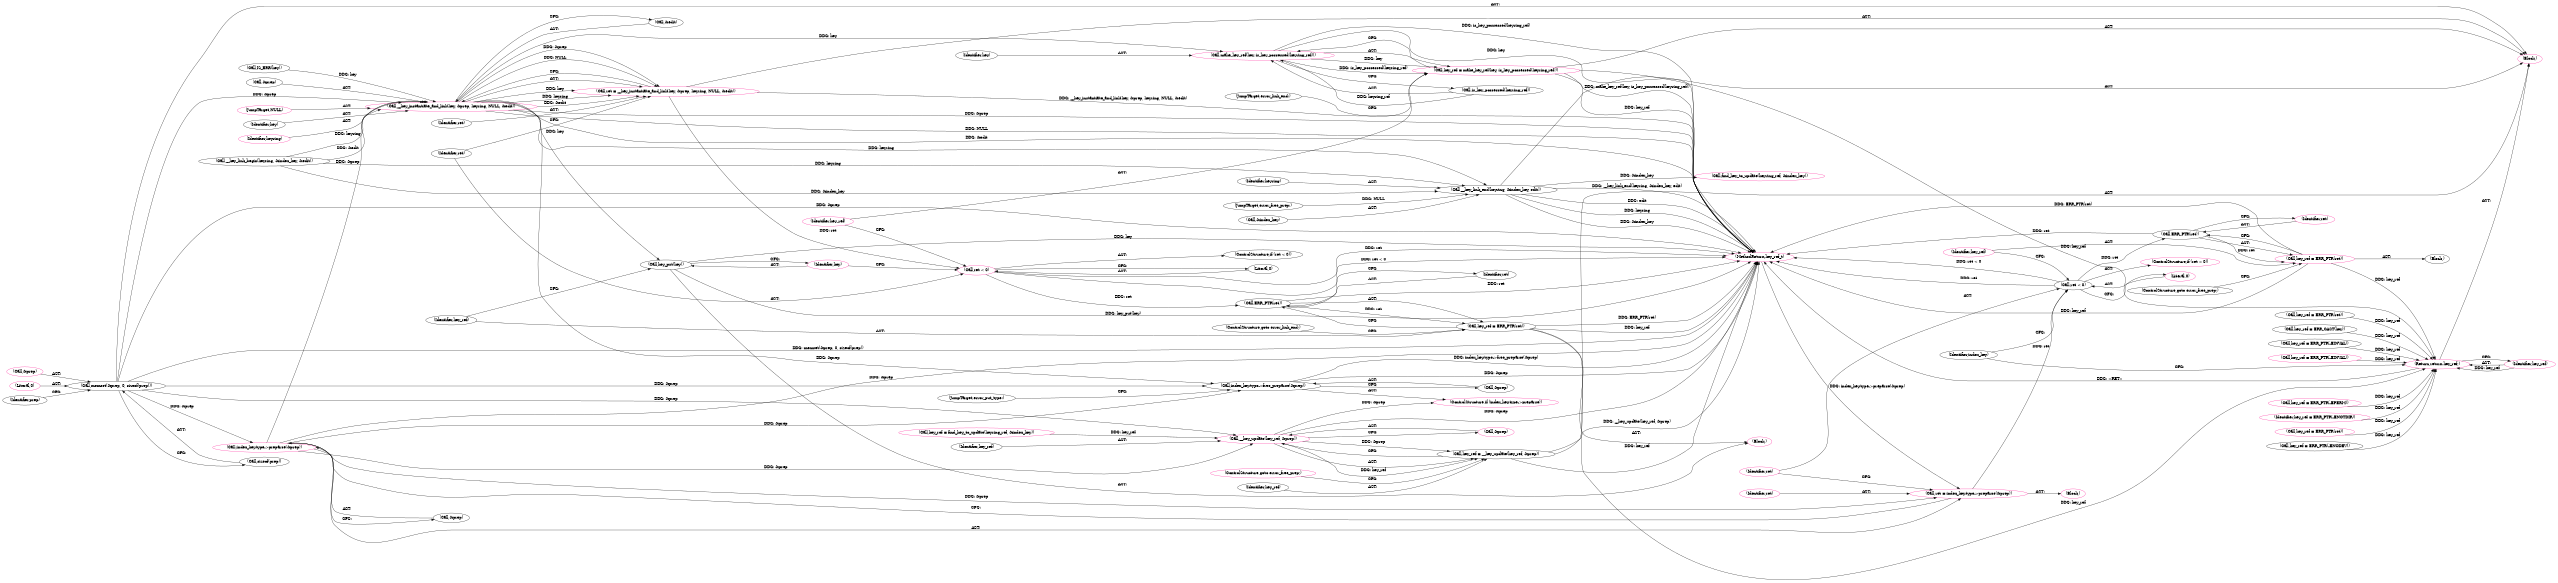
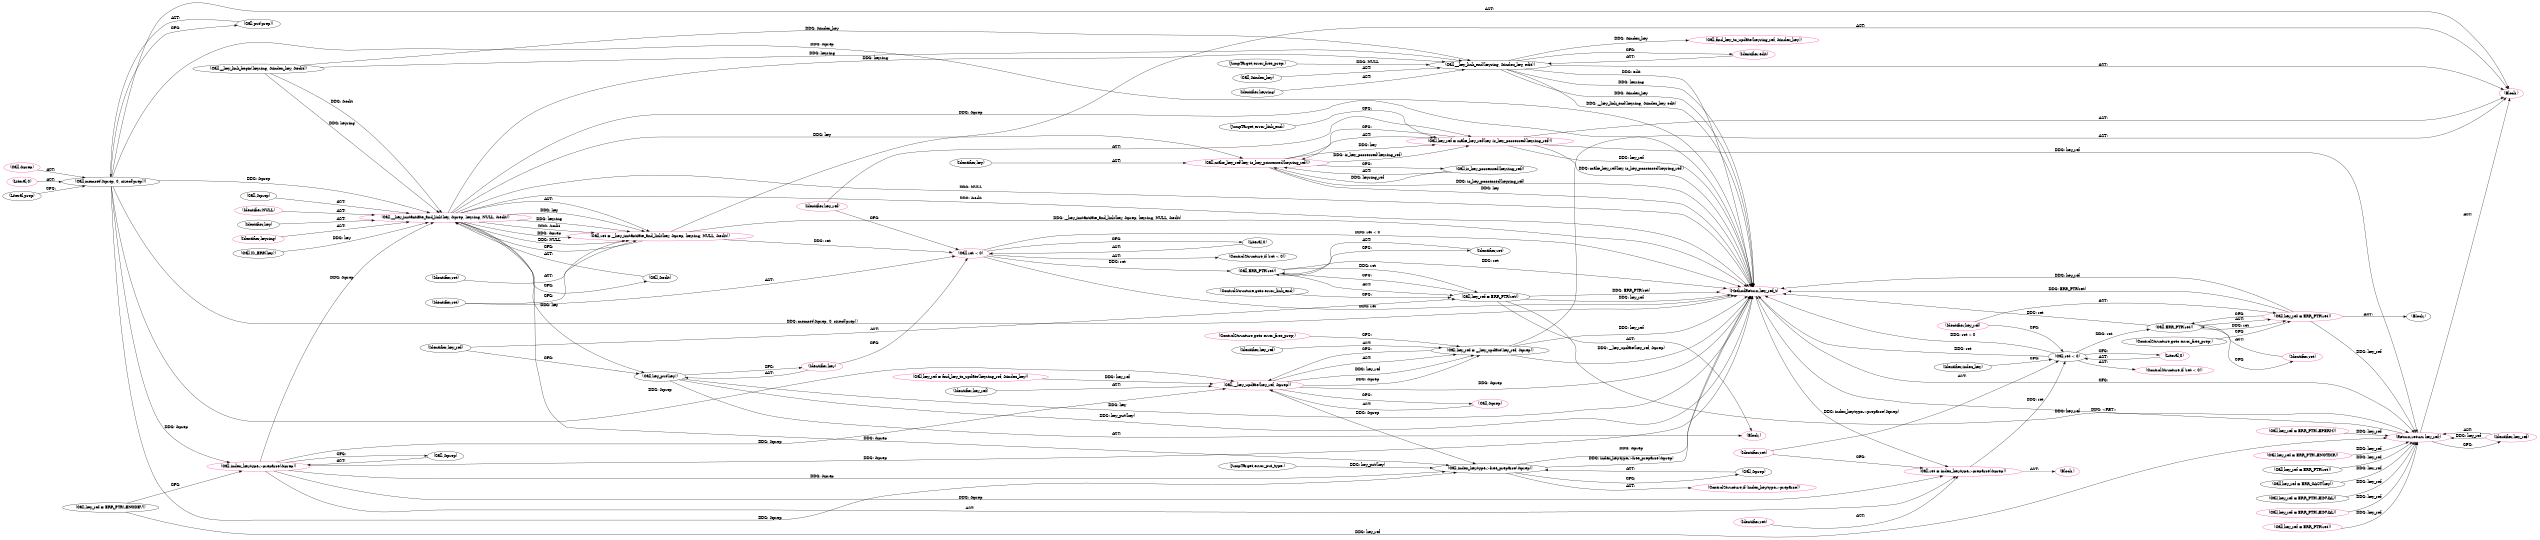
  digraph {
    rankdir=LR
    node [color=black]
    n1 [label="(Call,memset(&prep, 0, sizeof(prep)))"]
    n2 [color=deeppink label="(Call,index_key.type->preparse(&prep))"]
    n3 [color=deeppink label="(Call,__key_instantiate_and_link(key, &prep, keyring, NULL, &edit))"]
    n4 [label="(Call,index_key.type->free_preparse(&prep))"]
    n5 [color=deeppink label="(Call,__key_update(key_ref, &prep))"]
-   n6 [label="(Call,sizeof(prep))"]
+   n6 [label="(Call,put(prep))"]
    n7 [color=deeppink label="(Block,)"]
    n8 [color=deeppink label="(MethodReturn,key_ref_t)"]
    n9 [color=deeppink label="(Call,ret = index_key.type->preparse(&prep))"]
    n10 [label="(Call,&prep)"]
    n11 [color=deeppink label="(Call,ret = __key_instantiate_and_link(key, &prep, keyring, NULL, &edit))"]
    n12 [label="(Call,key_put(key))"]
    n13 [color=deeppink label="(Call,make_key_ref(key, is_key_possessed(keyring_ref)))"]
    n14 [label="(Call,__key_link_end(keyring, &index_key, edit))"]
    n15 [label="(Call,&edit)"]
    n16 [label="(Call,&prep)"]
    n17 [color=deeppink label="(ControlStructure,if (index_key.type->preparse))"]
    n18 [label="(Call,key_ref = __key_update(key_ref, &prep))"]
    n19 [color=deeppink label="(Call,&prep)"]
    n20 [color=deeppink label="(Return,return key_ref;)"]
    n21 [label="(Call,ret < 0)"]
    n22 [color=deeppink label="(Block,)"]
    n23 [label="(Call,ERR_PTR(ret))"]
    n24 [color=deeppink label="(Literal,0)"]
    n25 [color=deeppink label="(ControlStructure,if (ret < 0))"]
    n26 [color=deeppink label="(Call,key_ref = ERR_PTR(ret))"]
    n27 [color=deeppink label="(Identifier,ret)"]
    n28 [label="(Block,)"]
    n29 [color=deeppink label="(Identifier,key_ref)"]
    n30 [color=deeppink label="(Call,ret < 0)"]
    n31 [color=deeppink label="(Block,)"]
    n32 [color=deeppink label="(Identifier,key)"]
    n33 [color=deeppink label="(Call,key_ref = make_key_ref(key, is_key_possessed(keyring_ref)))"]
    n34 [label="(Call,is_key_possessed(keyring_ref))"]
+   n35 [color=deeppink label="(Identifier,edit)"]
    n36 [color=deeppink label="(Call,find_key_to_update(keyring_ref, &index_key))"]
    n37 [label="(Call,ERR_PTR(ret))"]
    n38 [label="(ControlStructure,if (ret < 0))"]
    n39 [label="(Literal,0)"]
    n40 [label="(Call,key_ref = ERR_PTR(ret))"]
    n41 [label="(Identifier,ret)"]
    n42 [label="(Call,&index_key)"]
-   n43 [color=deeppink label="(JumpTarget,NULL)"]
+   n43 [color=deeppink label="(Identifier,NULL)"]
    n44 [color=deeppink label="(Call,key_ref = ERR_PTR(-EPERM))"]
    n45 [color=deeppink label="(Identifier,key_ref)"]
    n46 [label="(JumpTarget,error_put_type:)"]
    n47 [label="(JumpTarget,error_link_end:)"]
    n48 [label="(Identifier,key)"]
    n49 [label="(ControlStructure,goto error_link_end;)"]
    n50 [color=deeppink label="(Call,&prep)"]
-   n51 [color=deeppink label="(Identifier,key_ref = ERR_PTR(-ENOTDIR))"]
+   n51 [color=deeppink label="(Call,key_ref = ERR_PTR(-ENOTDIR))"]
    n52 [label="(Identifier,keyring)"]
    n53 [color=deeppink label="(Call,key_ref = ERR_PTR(ret))"]
    n54 [label="(Identifier,key_ref)"]
    n55 [label="(Identifier,key)"]
    n56 [label="(ControlStructure,goto error_free_prep;)"]
    n57 [color=deeppink label="(Identifier,keyring)"]
    n58 [label="(Identifier,index_key)"]
    n59 [label="(Call,key_ref = ERR_PTR(-ENODEV))"]
    n60 [color=deeppink label="(Identifier,ret)"]
    n61 [label="(Call,key_ref = ERR_PTR(ret))"]
    n62 [color=deeppink label="(Identifier,ret)"]
    n63 [label="(Call,key_ref = ERR_CAST(key))"]
    n64 [label="(Call,IS_ERR(key))"]
    n65 [label="(Identifier,key_ref)"]
    n66 [label="(Call,&prep)"]
    n67 [color=deeppink label="(ControlStructure,goto error_free_prep;)"]
    n68 [label="(Call,key_ref = ERR_PTR(-EINVAL))"]
    n69 [color=deeppink label="(Identifier,key_ref)"]
    n70 [label="(Identifier,ret)"]
    n71 [label="(Identifier,ret)"]
    n72 [label="(Call,__key_link_begin(keyring, &index_key, &edit))"]
    n73 [label="(JumpTarget,error_free_prep:)"]
    n74 [color=deeppink label="(Call,key_ref = find_key_to_update(keyring_ref, &index_key))"]
    n75 [color=deeppink label="(Literal,0)"]
    n76 [color=deeppink label="(Call,key_ref = ERR_PTR(-EINVAL))"]
    n77 [label="(Identifier,key_ref)"]
-   n78 [label="(Identifier,prep)"]
+   n78 [label="(Literal,prep)"]
    n1 -> n2 [label="DDG: &prep"]
    n1 -> n3 [label="DDG: &prep"]
    n1 -> n4 [label="DDG: &prep"]
    n1 -> n5 [label="DDG: &prep"]
    n1 -> n6 [label="CFG: "]
    n1 -> n7 [label="AST: "]
    n1 -> n8 [label="DDG: &prep"]
    n1 -> n8 [label="DDG: memset(&prep, 0, sizeof(prep))"]
    n2 -> n3 [label="DDG: &prep"]
    n2 -> n4 [label="DDG: &prep"]
    n2 -> n5 [label="DDG: &prep"]
    n2 -> n8 [label="DDG: &prep"]
    n2 -> n9 [label="AST: "]
    n2 -> n9 [label="DDG: &prep"]
    n2 -> n10 [label="CFG: "]
    n3 -> n4 [label="DDG: &prep"]
    n3 -> n8 [label="DDG: &prep"]
    n3 -> n8 [label="DDG: NULL"]
    n3 -> n8 [label="DDG: &edit"]
    n3 -> n11 [label="AST: "]
    n3 -> n11 [label="DDG: key"]
    n3 -> n11 [label="DDG: keyring"]
    n3 -> n11 [label="DDG: &edit"]
    n3 -> n11 [label="DDG: &prep"]
    n3 -> n11 [label="DDG: NULL"]
    n3 -> n12 [label="DDG: key"]
    n3 -> n13 [label="DDG: key"]
    n3 -> n14 [label="DDG: keyring"]
    n3 -> n15 [label="CFG: "]
    n4 -> n8 [label="DDG: index_key.type->free_preparse(&prep)"]
    n4 -> n8 [label="DDG: &prep"]
    n4 -> n16 [label="CFG: "]
    n4 -> n17 [label="AST: "]
-   n5 -> n17 [label="DDG: &prep"]
+   n5 -> n4 [label="DDG: &prep"]
    n5 -> n8 [label="DDG: &prep"]
    n5 -> n18 [label="AST: "]
    n5 -> n18 [label="DDG: key_ref"]
    n5 -> n18 [label="DDG: &prep"]
    n5 -> n19 [label="CFG: "]
    n6 -> n1 [label="AST: "]
    n8 -> n9 [label="DDG: index_key.type->preparse(&prep)"]
-   n58 -> n20 [label="CFG: "]
-   n9 -> n2 [label="CFG: "]
+   n8 -> n20 [label="CFG: "]
+   n59 -> n2 [label="CFG: "]
    n9 -> n21 [label="DDG: ret"]
    n9 -> n22 [label="AST: "]
    n10 -> n2 [label="AST: "]
    n11 -> n3 [label="CFG: "]
    n11 -> n7 [label="AST: "]
    n11 -> n8 [label="DDG: __key_instantiate_and_link(key, &prep, keyring, NULL, &edit)"]
    n11 -> n30 [label="DDG: ret"]
    n12 -> n8 [label="DDG: key"]
    n12 -> n8 [label="DDG: key_put(key)"]
    n12 -> n31 [label="AST: "]
    n12 -> n32 [label="CFG: "]
    n13 -> n8 [label="DDG: is_key_possessed(keyring_ref)"]
    n13 -> n8 [label="DDG: key"]
    n13 -> n33 [label="AST: "]
    n13 -> n33 [label="DDG: key"]
    n13 -> n33 [label="DDG: is_key_possessed(keyring_ref)"]
    n13 -> n34 [label="CFG: "]
    n14 -> n7 [label="AST: "]
    n14 -> n8 [label="DDG: keyring"]
    n14 -> n8 [label="DDG: &index_key"]
    n14 -> n8 [label="DDG: __key_link_end(keyring, &index_key, edit)"]
    n14 -> n8 [label="DDG: edit"]
+   n14 -> n35 [label="CFG: "]
    n14 -> n36 [label="DDG: &index_key"]
    n15 -> n3 [label="AST: "]
    n16 -> n4 [label="AST: "]
    n18 -> n5 [label="CFG: "]
    n18 -> n7 [label="AST: "]
    n18 -> n8 [label="DDG: __key_update(key_ref, &prep)"]
    n18 -> n8 [label="DDG: key_ref"]
    n19 -> n5 [label="AST: "]
    n20 -> n7 [label="AST: "]
    n20 -> n8 [label="DDG: <RET>"]
    n20 -> n29 [label="CFG: "]
    n21 -> n8 [label="DDG: ret"]
    n21 -> n8 [label="DDG: ret < 0"]
    n21 -> n23 [label="DDG: ret"]
    n21 -> n24 [label="CFG: "]
    n21 -> n25 [label="AST: "]
    n23 -> n8 [label="DDG: ret"]
    n23 -> n26 [label="AST: "]
    n23 -> n26 [label="DDG: ret"]
    n23 -> n27 [label="CFG: "]
    n24 -> n21 [label="AST: "]
    n26 -> n8 [label="DDG: ERR_PTR(ret)"]
    n26 -> n8 [label="DDG: key_ref"]
    n26 -> n20 [label="DDG: key_ref"]
    n26 -> n23 [label="CFG: "]
    n26 -> n28 [label="AST: "]
    n27 -> n23 [label="AST: "]
    n29 -> n20 [label="AST: "]
    n29 -> n20 [label="DDG: key_ref"]
    n30 -> n8 [label="DDG: ret"]
    n30 -> n8 [label="DDG: ret < 0"]
    n30 -> n37 [label="DDG: ret"]
    n30 -> n38 [label="AST: "]
    n30 -> n39 [label="CFG: "]
    n32 -> n12 [label="AST: "]
    n32 -> n30 [label="CFG: "]
    n33 -> n7 [label="AST: "]
    n33 -> n8 [label="DDG: make_key_ref(key, is_key_possessed(keyring_ref))"]
    n33 -> n8 [label="DDG: key_ref"]
    n33 -> n13 [label="CFG: "]
    n33 -> n20 [label="DDG: key_ref"]
    n34 -> n13 [label="AST: "]
    n34 -> n13 [label="DDG: keyring_ref"]
+   n35 -> n14 [label="AST: "]
    n37 -> n8 [label="DDG: ret"]
    n37 -> n40 [label="AST: "]
    n37 -> n40 [label="DDG: ret"]
    n37 -> n41 [label="CFG: "]
    n39 -> n30 [label="AST: "]
    n40 -> n8 [label="DDG: ERR_PTR(ret)"]
    n40 -> n8 [label="DDG: key_ref"]
    n40 -> n20 [label="DDG: key_ref"]
    n40 -> n31 [label="AST: "]
    n40 -> n37 [label="CFG: "]
    n41 -> n37 [label="AST: "]
    n42 -> n14 [label="AST: "]
    n43 -> n3 [label="AST: "]
    n44 -> n20 [label="DDG: key_ref"]
    n45 -> n21 [label="CFG: "]
    n45 -> n26 [label="AST: "]
-   n46 -> n4 [label="CFG: "]
+   n46 -> n4 [label="DDG: key_put(key)"]
    n47 -> n33 [label="CFG: "]
    n48 -> n3 [label="AST: "]
    n49 -> n40 [label="CFG: "]
    n50 -> n1 [label="AST: "]
    n51 -> n20 [label="DDG: key_ref"]
    n52 -> n14 [label="AST: "]
    n53 -> n20 [label="DDG: key_ref"]
    n54 -> n18 [label="AST: "]
    n55 -> n13 [label="AST: "]
    n56 -> n26 [label="CFG: "]
    n57 -> n3 [label="AST: "]
    n58 -> n21 [label="CFG: "]
    n59 -> n20 [label="DDG: key_ref"]
    n60 -> n9 [label="CFG: "]
    n60 -> n21 [label="AST: "]
    n61 -> n20 [label="DDG: key_ref"]
    n62 -> n9 [label="AST: "]
    n63 -> n20 [label="DDG: key_ref"]
    n64 -> n3 [label="DDG: key"]
    n65 -> n5 [label="AST: "]
    n66 -> n3 [label="AST: "]
    n67 -> n18 [label="CFG: "]
    n68 -> n20 [label="DDG: key_ref"]
    n69 -> n30 [label="CFG: "]
    n69 -> n33 [label="AST: "]
    n70 -> n11 [label="CFG: "]
    n70 -> n30 [label="AST: "]
    n71 -> n11 [label="AST: "]
    n72 -> n3 [label="DDG: keyring"]
    n72 -> n3 [label="DDG: &edit"]
    n72 -> n14 [label="DDG: keyring"]
    n72 -> n14 [label="DDG: &index_key"]
    n73 -> n14 [label="DDG: NULL"]
    n74 -> n5 [label="DDG: key_ref"]
    n75 -> n1 [label="AST: "]
    n76 -> n20 [label="DDG: key_ref"]
    n77 -> n12 [label="CFG: "]
    n77 -> n40 [label="AST: "]
    n78 -> n1 [label="CFG: "]
  }
